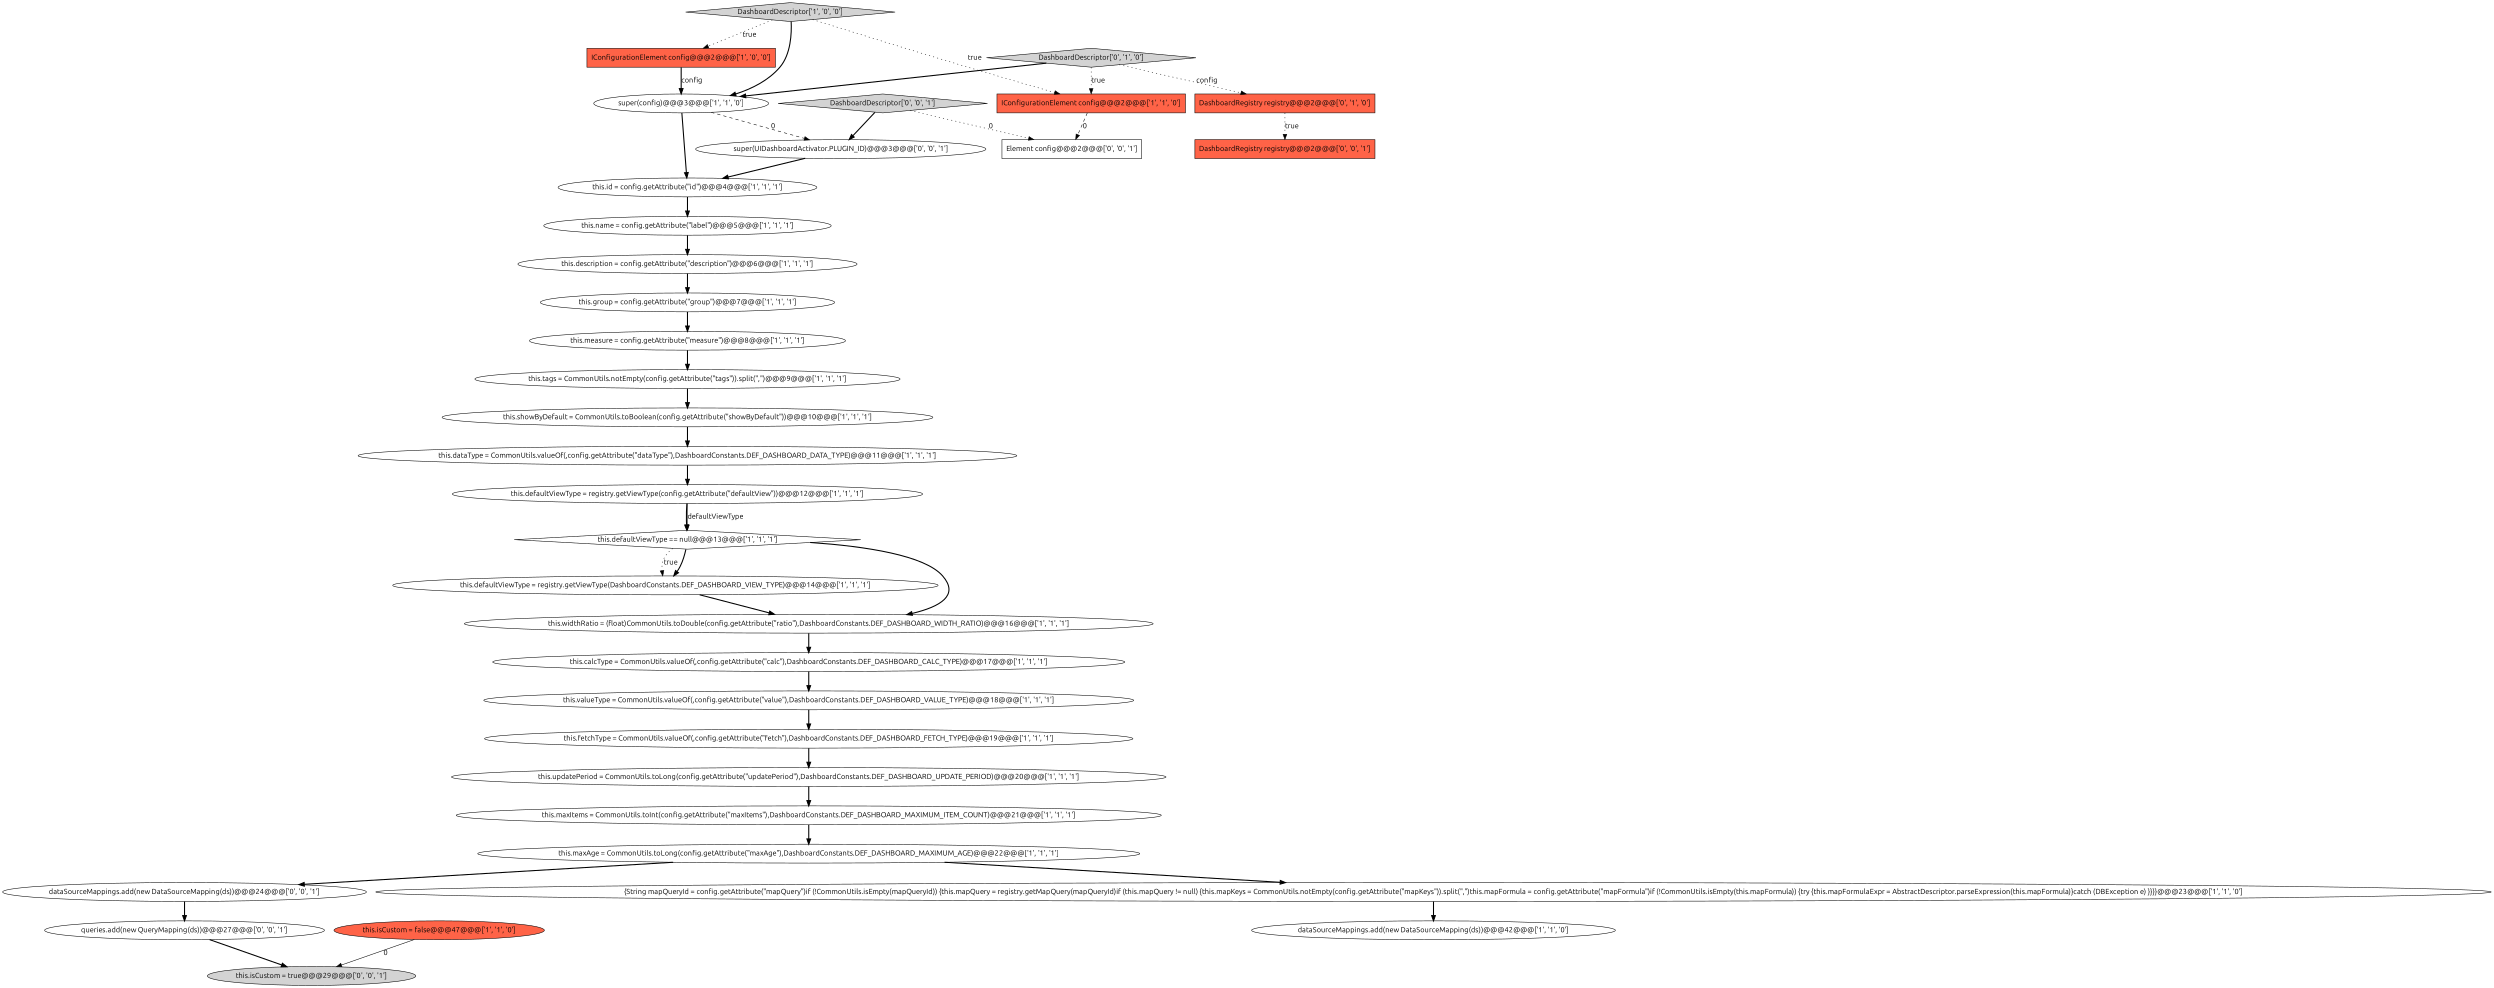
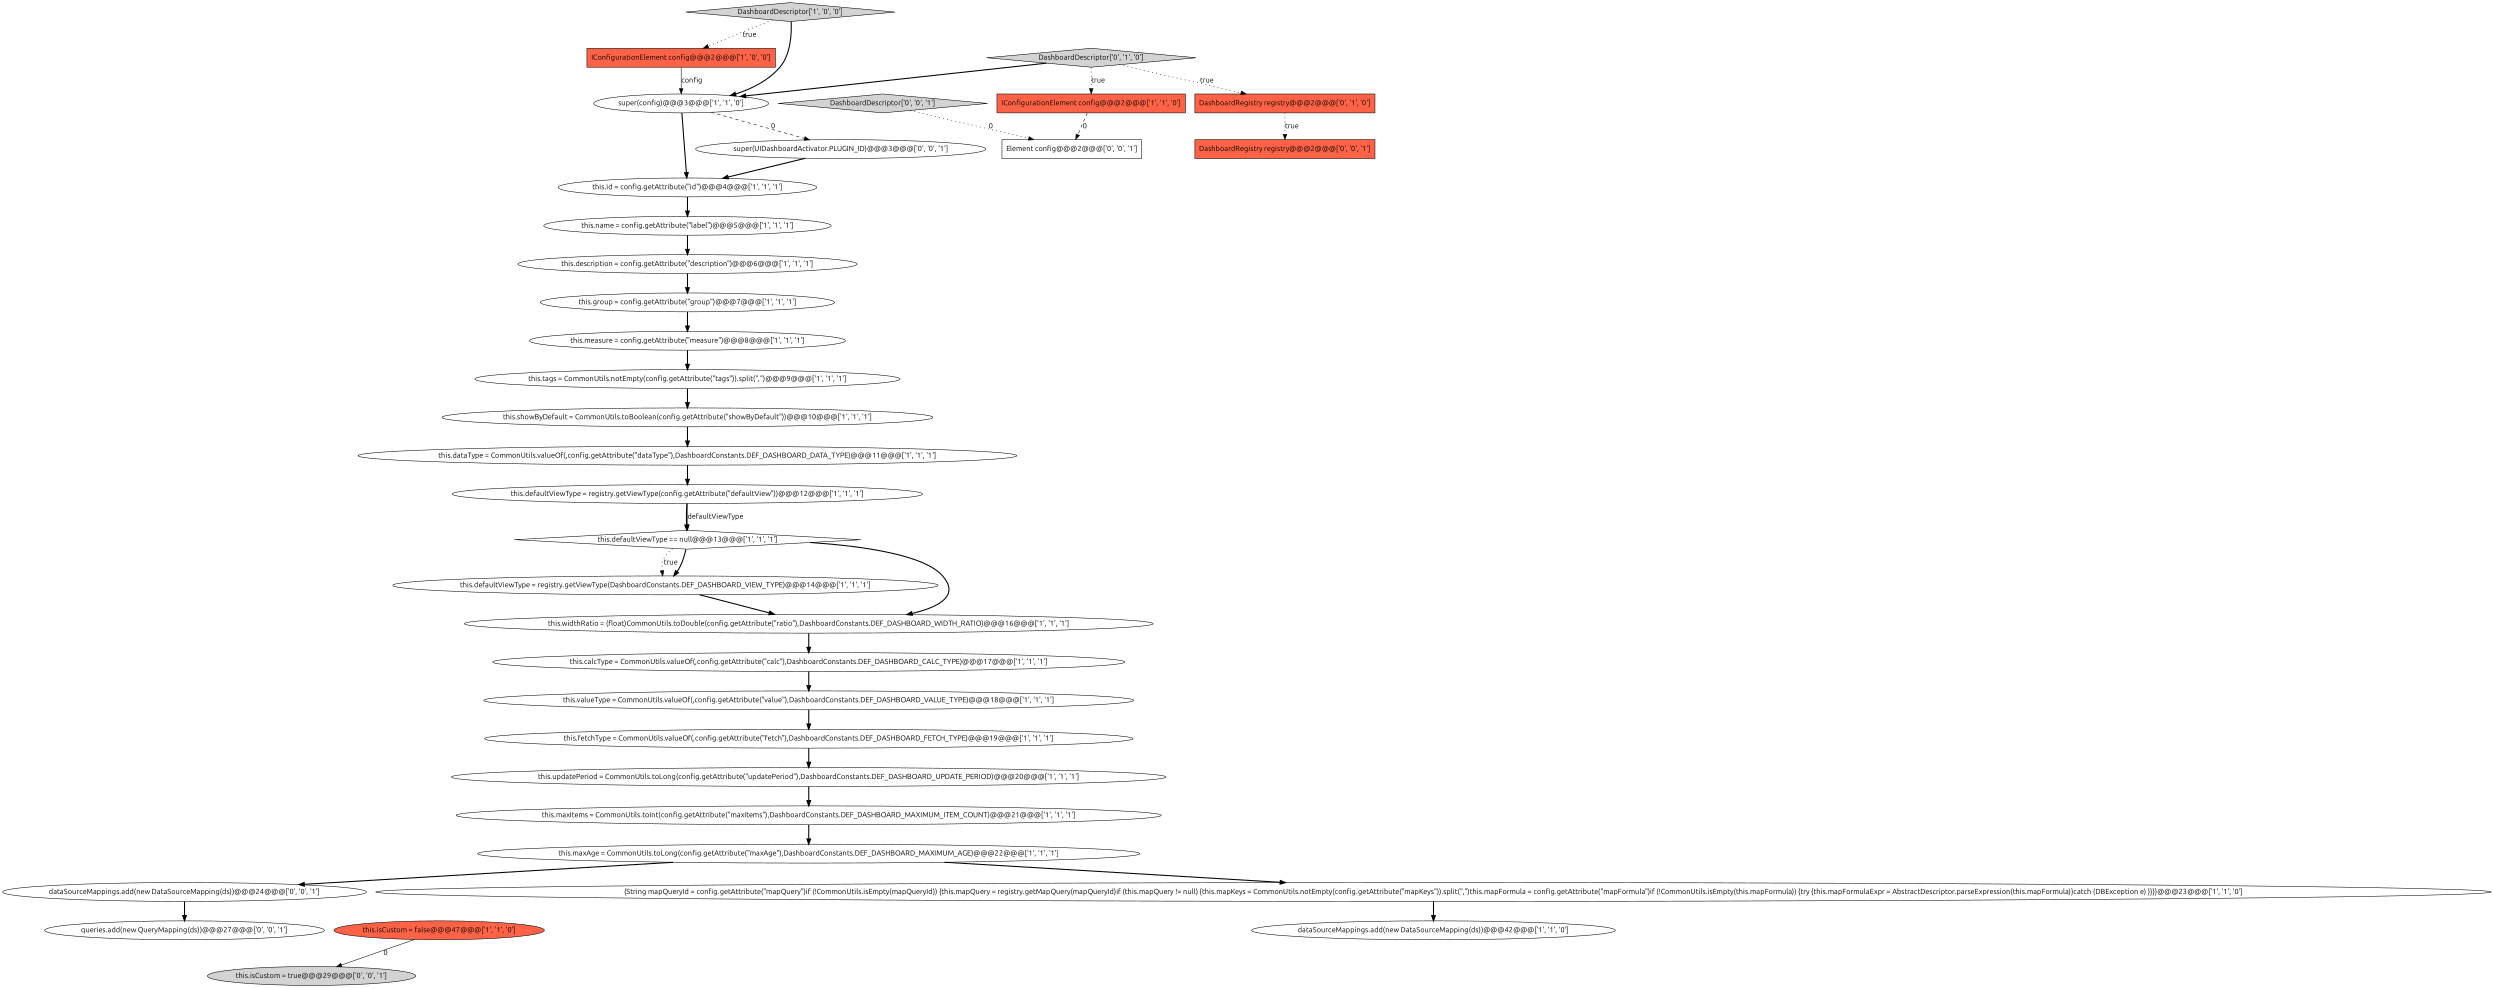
  digraph {
    fontname=Ubuntu
    node [fillcolor=white fontname=Ubuntu shape=ellipse style=filled]
    edge [fontname=Ubuntu style=bold]
    n1 [label="this.defaultViewType = registry.getViewType(DashboardConstants.DEF_DASHBOARD_VIEW_TYPE)@@@14@@@['1', '1', '1']"]
    n2 [label="this.widthRatio = (float)CommonUtils.toDouble(config.getAttribute(\"ratio\"),DashboardConstants.DEF_DASHBOARD_WIDTH_RATIO)@@@16@@@['1', '1', '1']"]
    n3 [label="this.calcType = CommonUtils.valueOf(,config.getAttribute(\"calc\"),DashboardConstants.DEF_DASHBOARD_CALC_TYPE)@@@17@@@['1', '1', '1']"]
    n4 [label="queries.add(new QueryMapping(ds))@@@27@@@['0', '0', '1']"]
    n5 [fillcolor=lightgray label="this.isCustom = true@@@29@@@['0', '0', '1']"]
    n6 [label="this.dataType = CommonUtils.valueOf(,config.getAttribute(\"dataType\"),DashboardConstants.DEF_DASHBOARD_DATA_TYPE)@@@11@@@['1', '1', '1']"]
    n7 [label="this.defaultViewType = registry.getViewType(config.getAttribute(\"defaultView\"))@@@12@@@['1', '1', '1']"]
    n8 [label="this.defaultViewType == null@@@13@@@['1', '1', '1']" shape=diamond]
    n9 [label="this.id = config.getAttribute(\"id\")@@@4@@@['1', '1', '1']"]
    n10 [label="this.name = config.getAttribute(\"label\")@@@5@@@['1', '1', '1']"]
    n11 [label="this.description = config.getAttribute(\"description\")@@@6@@@['1', '1', '1']"]
    n12 [label="this.valueType = CommonUtils.valueOf(,config.getAttribute(\"value\"),DashboardConstants.DEF_DASHBOARD_VALUE_TYPE)@@@18@@@['1', '1', '1']"]
    n13 [label="this.fetchType = CommonUtils.valueOf(,config.getAttribute(\"fetch\"),DashboardConstants.DEF_DASHBOARD_FETCH_TYPE)@@@19@@@['1', '1', '1']"]
    n14 [label="this.updatePeriod = CommonUtils.toLong(config.getAttribute(\"updatePeriod\"),DashboardConstants.DEF_DASHBOARD_UPDATE_PERIOD)@@@20@@@['1', '1', '1']"]
    n15 [label="this.group = config.getAttribute(\"group\")@@@7@@@['1', '1', '1']"]
    n16 [label="this.measure = config.getAttribute(\"measure\")@@@8@@@['1', '1', '1']"]
    n17 [label="super(UIDashboardActivator.PLUGIN_ID)@@@3@@@['0', '0', '1']"]
    n18 [fillcolor=tomato label="IConfigurationElement config@@@2@@@['1', '1', '0']" shape=box]
    n19 [label="Element config@@@2@@@['0', '0', '1']" shape=box]
    n20 [label="super(config)@@@3@@@['1', '1', '0']"]
    n21 [label="this.maxAge = CommonUtils.toLong(config.getAttribute(\"maxAge\"),DashboardConstants.DEF_DASHBOARD_MAXIMUM_AGE)@@@22@@@['1', '1', '1']"]
    n22 [label="dataSourceMappings.add(new DataSourceMapping(ds))@@@24@@@['0', '0', '1']"]
    n23 [label="{String mapQueryId = config.getAttribute(\"mapQuery\")if (!CommonUtils.isEmpty(mapQueryId)) {this.mapQuery = registry.getMapQuery(mapQueryId)if (this.mapQuery != null) {this.mapKeys = CommonUtils.notEmpty(config.getAttribute(\"mapKeys\")).split(\",\")this.mapFormula = config.getAttribute(\"mapFormula\")if (!CommonUtils.isEmpty(this.mapFormula)) {try {this.mapFormulaExpr = AbstractDescriptor.parseExpression(this.mapFormula)}catch (DBException e) }}}}@@@23@@@['1', '1', '0']"]
    n24 [label="dataSourceMappings.add(new DataSourceMapping(ds))@@@42@@@['1', '1', '0']"]
    n25 [label="this.tags = CommonUtils.notEmpty(config.getAttribute(\"tags\")).split(\",\")@@@9@@@['1', '1', '1']"]
    n26 [label="this.showByDefault = CommonUtils.toBoolean(config.getAttribute(\"showByDefault\"))@@@10@@@['1', '1', '1']"]
    n27 [label="this.maxItems = CommonUtils.toInt(config.getAttribute(\"maxItems\"),DashboardConstants.DEF_DASHBOARD_MAXIMUM_ITEM_COUNT)@@@21@@@['1', '1', '1']"]
    n28 [fillcolor=tomato label="DashboardRegistry registry@@@2@@@['0', '0', '1']" shape=box]
    n29 [fillcolor=tomato label="this.isCustom = false@@@47@@@['1', '1', '0']"]
    n30 [fillcolor=lightgray label="DashboardDescriptor['0', '0', '1']" shape=diamond]
    n31 [fillcolor=lightgray label="DashboardDescriptor['0', '1', '0']" shape=diamond]
    n32 [fillcolor=tomato label="DashboardRegistry registry@@@2@@@['0', '1', '0']" shape=box]
    n33 [fillcolor=tomato label="IConfigurationElement config@@@2@@@['1', '0', '0']" shape=box]
    n34 [fillcolor=lightgray label="DashboardDescriptor['1', '0', '0']" shape=diamond]
    n1 -> n2
    n2 -> n3
    n3 -> n12
-   n4 -> n5
    n6 -> n7
    n7 -> n8
    n7 -> n8 [label=defaultViewType style=solid]
    n8 -> n1
    n8 -> n1 [label=true style=dotted]
    n8 -> n2
    n9 -> n10
    n10 -> n11
    n11 -> n15
    n12 -> n13
    n13 -> n14
    n14 -> n27
    n15 -> n16
    n16 -> n25
    n17 -> n9
    n18 -> n19 [label=0 style=dashed]
    n20 -> n9
    n20 -> n17 [label=0 style=dashed]
    n21 -> n22
    n21 -> n23
    n22 -> n4
    n23 -> n24
    n25 -> n26
    n26 -> n6
    n27 -> n21
    n29 -> n5 [label=0 style=solid]
-   n30 -> n17
    n30 -> n19 [label=0 style=dotted]
    n31 -> n18 [label=true style=dotted]
    n31 -> n20
-   n31 -> n32 [label=config style=dotted]
+   n31 -> n32 [label=true style=dotted]
    n32 -> n28 [label=true style=dotted]
-   n33 -> n20 [label=config]
-   n34 -> n18 [label=true style=dotted]
+   n33 -> n20 [label=config style=solid]
    n34 -> n20
    n34 -> n33 [label=true style=dotted]
  }
